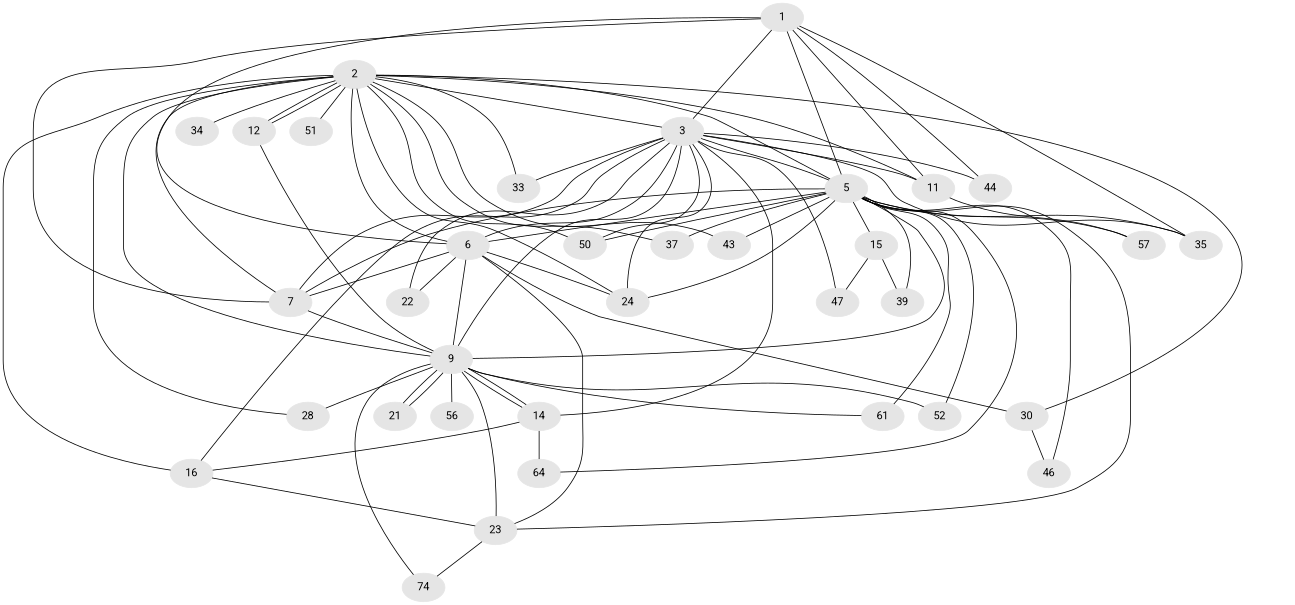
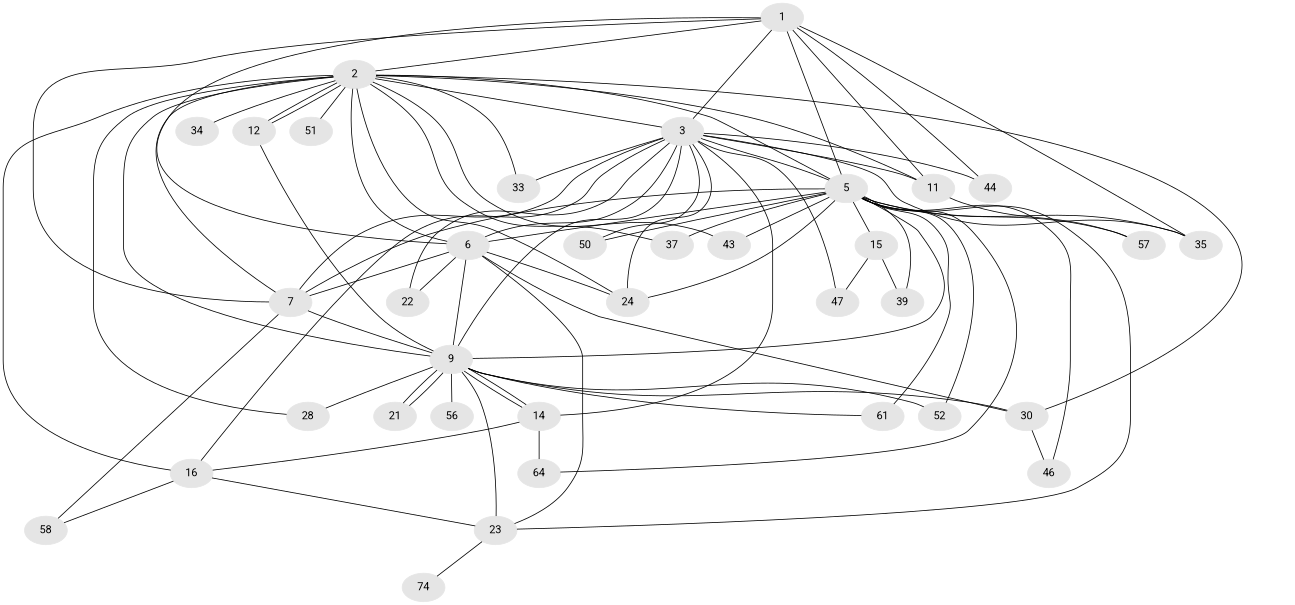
  graph {
    fontname=Roboto
    node [color=gray90 fontname=Roboto style=filled]
    edge [fontname=Roboto]
    2 [super="+19+69+71+40+45+25+26"]
    3 [super="+4+13+27+17"]
    5 [super="+29+10+73+41+36"]
    6 [super="+66+8"]
    7
    9 [super="+42+60+31+72+63"]
    11
    12
    16
    24
    28
    30
    33
    34
    37
    43
    51
    1
    35 [super="+70"]
    44
    14
    22
    47
    50
    15
    23
    39
    46
    52
    57
    61
    64
+   58
    21
    n35 [label=74]
    56
    2 -- 3 [weight=4]
    2 -- 5 [weight=4]
    2 -- 6 [weight=5]
    2 -- 7
    2 -- 9 [weight=3]
    2 -- 11
    2 -- 12
    2 -- 12
    2 -- 16 [weight=2]
    2 -- 24
    2 -- 28
    2 -- 30
    2 -- 33
    2 -- 34 [weight=2]
    2 -- 37
    2 -- 43
    2 -- 51 [weight=2]
    3 -- 5 [weight=8]
    3 -- 6 [weight=6]
    3 -- 7 [weight=2]
    3 -- 9 [weight=3]
    3 -- 11
    3 -- 16
    3 -- 24
    3 -- 33
    3 -- 35
    3 -- 44
    3 -- 14
    3 -- 22
    3 -- 47
    3 -- 50
    5 -- 6 [weight=4]
    5 -- 7 [weight=2]
    5 -- 9 [weight=2]
    5 -- 24
    5 -- 37
    5 -- 43
    5 -- 35 [weight=2]
    5 -- 50
    5 -- 15 [weight=2]
    5 -- 23
    5 -- 39
    5 -- 46
    5 -- 52
    5 -- 57
    5 -- 61 [weight=2]
    5 -- 64
    6 -- 7 [weight=2]
    6 -- 9 [weight=5]
    6 -- 24
    6 -- 30
    6 -- 22
    6 -- 23
    7 -- 9
+   7 -- 58
    9 -- 28
    9 -- 14 [weight=2]
    9 -- 14
    9 -- 23
    9 -- 52
    9 -- 61
    9 -- 21
    9 -- 21
-   9 -- n35
+   9 -- 30
    9 -- 56 [weight=2]
    11 -- 57
    12 -- 9
    16 -- 23
+   16 -- 58
    30 -- 46
-   50 -- 2
+   1 -- 2
    1 -- 3 [weight=2]
    1 -- 5 [weight=3]
    1 -- 6 [weight=2]
    1 -- 7
    1 -- 11
    1 -- 35
    1 -- 44
    14 -- 16
    14 -- 64
    15 -- 47
    15 -- 39
    23 -- n35
  }
